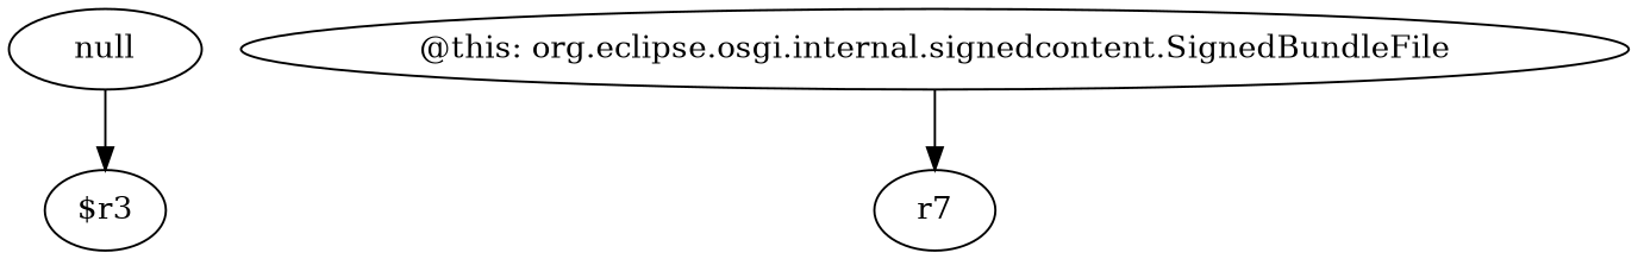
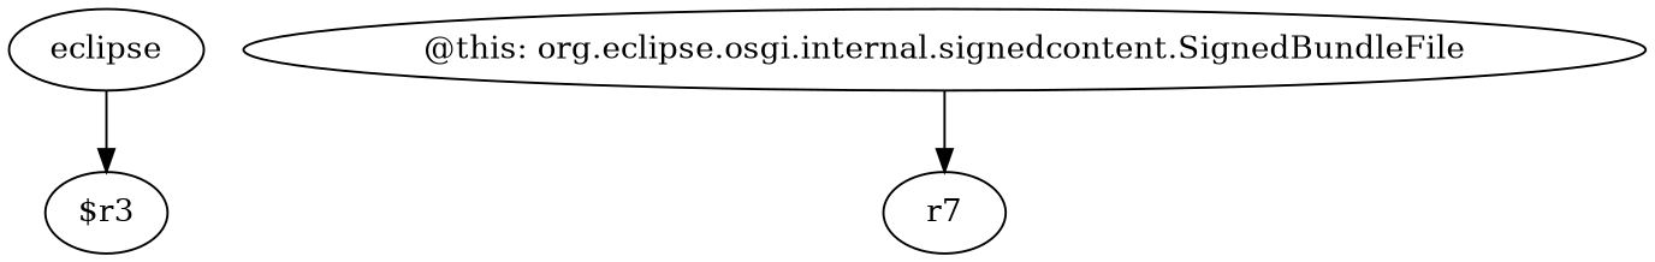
  digraph {
-   n1 [label=null]
+   n1 [label=eclipse]
    n2 [label="$r3"]
    n3 [label="@this: org.eclipse.osgi.internal.signedcontent.SignedBundleFile"]
    n4 [label=r7]
    n1 -> n2
    n3 -> n4
  }
